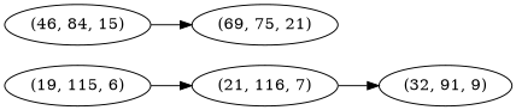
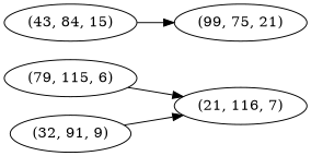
  digraph {
    rankdir=LR
    n1 [label="(21, 116, 7)"]
-   "(19, 115, 6)"
+   "(19, 115, 6)" [label="(79, 115, 6)"]
    "(32, 91, 9)"
-   "(43, 84, 15)" [label="(46, 84, 15)"]
-   "(69, 75, 21)"
-   n1 -> "(32, 91, 9)"
+   "(43, 84, 15)"
+   "(69, 75, 21)" [label="(99, 75, 21)"]
+   "(32, 91, 9)" -> n1
    "(19, 115, 6)" -> n1
    "(43, 84, 15)" -> "(69, 75, 21)"
  }
